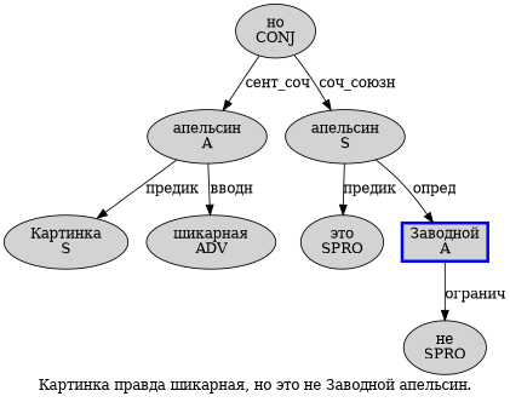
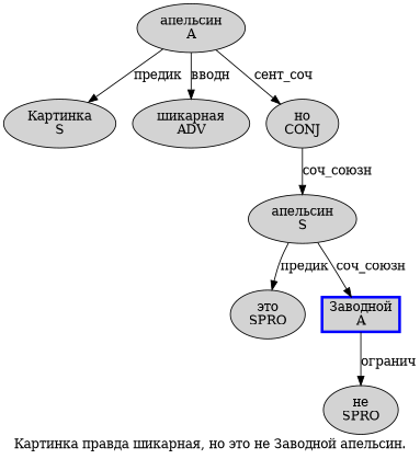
  digraph {
    label="Картинка правда шикарная, но это не Заводной апельсин."
    node [fillcolor=lightgray penwidth=1 shape=ellipse style=filled]
    n1 [label="Картинка\nS"]
    n2 [label="шикарная\nADV"]
    n3 [label="апельсин\nA"]
    n4 [label="но\nCONJ"]
    n5 [label="апельсин\nS"]
    n6 [label="это\nSPRO"]
    n7 [color=blue label="Заводной\nA" penwidth=3 shape=box]
    n8 [label="не\nSPRO"]
    n3 -> n1 [label="предик"]
    n3 -> n2 [label="вводн"]
-   n4 -> n3 [label="сент_соч"]
+   n3 -> n4 [label="сент_соч"]
    n4 -> n5 [label="соч_союзн"]
    n5 -> n6 [label="предик"]
-   n5 -> n7 [label="опред"]
+   n5 -> n7 [label="соч_союзн"]
    n7 -> n8 [label="огранич"]
  }
